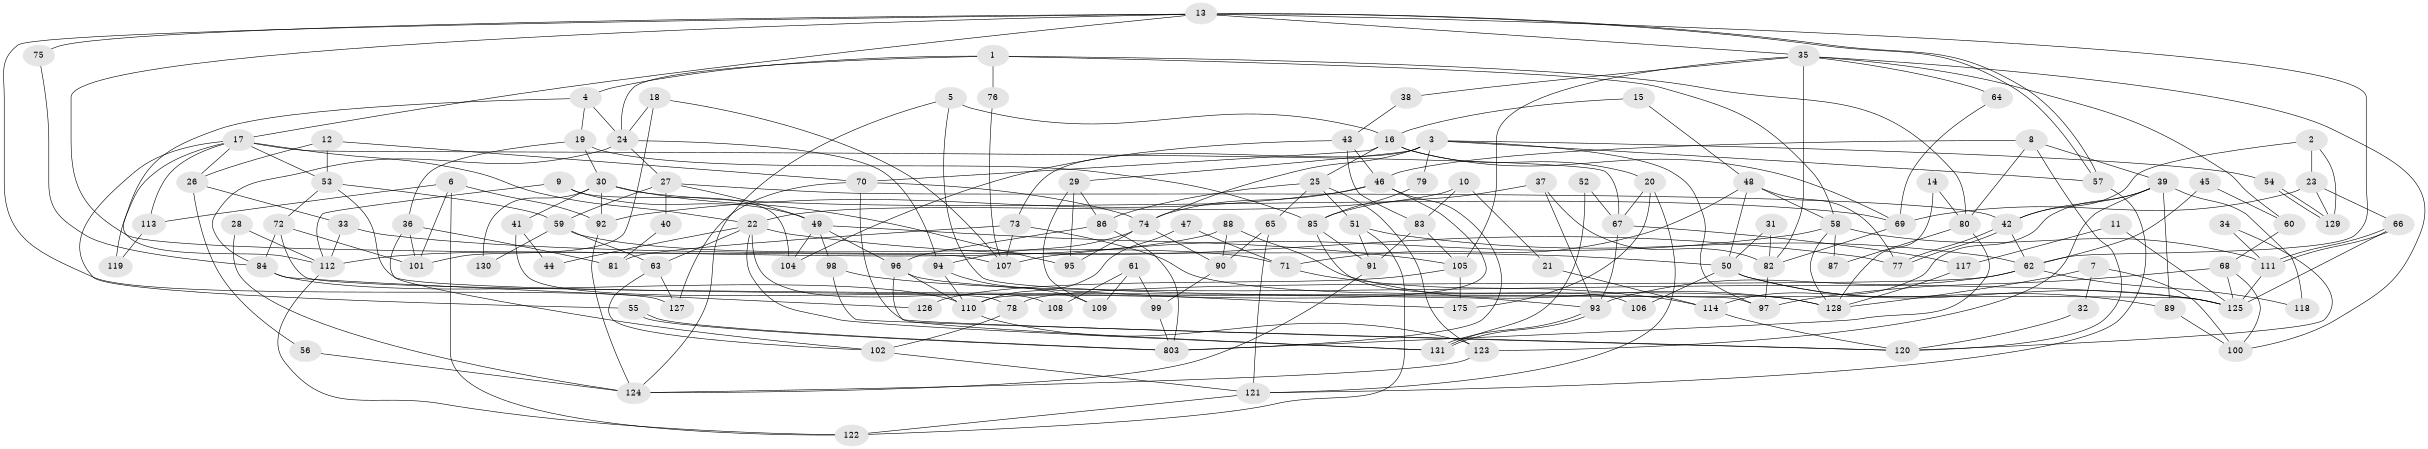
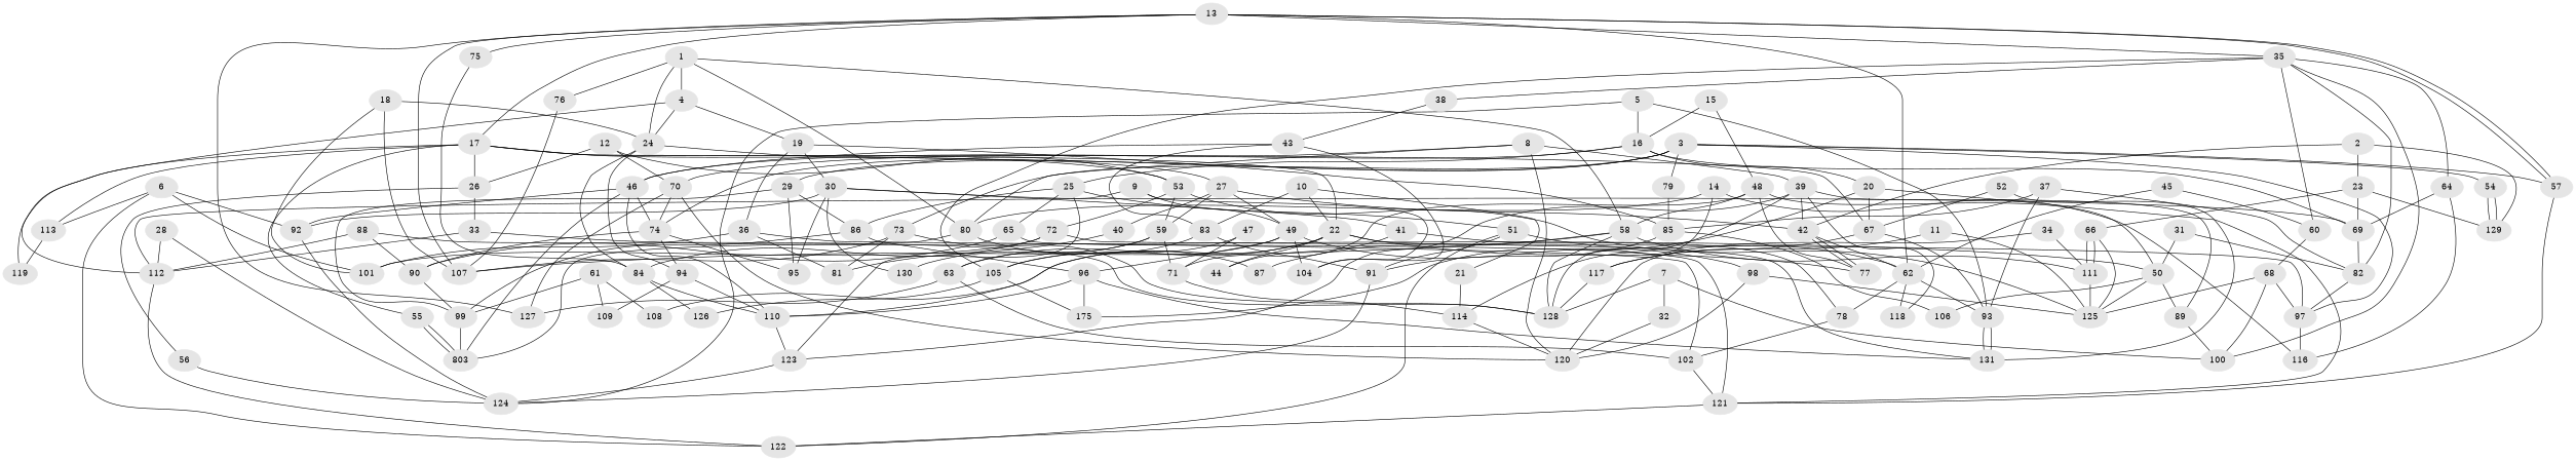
  graph {
    node [color=gray90 style=filled]
    1
    4
    24
    58
    76
    80
    19
    112
    27
    84
    94
    128
    107
    111
    87
    n16 [label=803]
    2
    23
    42
    129
    69
    66
    62
    77
    3
    29
    54
    57
    73
    74
    79
    97
    86
    95
    109
    121
    81
    90
    85
+   116
    30
    36
    122
    5
    16
    93
    124
    70
    20
    25
    131
    6
    92
    101
    113
    119
    7
    32
    100
    120
    8
    39
    46
    114
    123
    89
    118
    110
    9
    49
    104
    105
    96
    98
    10
    21
    22
    83
    44
    63
    108
    91
    11
    117
    125
    12
    26
    53
    33
    56
    59
    72
    127
    13
    17
    35
    75
    55
    67
    82
    38
    60
    64
    78
    14
    15
    48
    50
    71
    n110 [label=175]
    51
    65
    18
    41
    130
    102
    106
    40
    126
    99
    28
    31
    34
    43
    68
    37
    45
    47
    52
    61
    88
    1 -- 4
    1 -- 24
    1 -- 58
    1 -- 76
    1 -- 80
    4 -- 24
    4 -- 19
    4 -- 112
    24 -- 27
    24 -- 84
    24 -- 94
    58 -- 128
    58 -- 107
    58 -- 111
    58 -- 87
    76 -- 107
    80 -- 87
    80 -- n16
    19 -- 85
    19 -- 30
    19 -- 36
    112 -- 122
    27 -- 42
    27 -- 49
    27 -- 59
    27 -- 40
    84 -- 110
    84 -- 126
    94 -- 109
    94 -- 110
    111 -- 125
    2 -- 23
    2 -- 42
    2 -- 129
    23 -- 129
    23 -- 69
    23 -- 66
    42 -- 62
    42 -- 77
    42 -- 77
    69 -- 82
    66 -- 111
    66 -- 111
    66 -- 125
    62 -- 93
    62 -- 118
    62 -- 78
    3 -- 29
    3 -- 54
    3 -- 57
    3 -- 73
    3 -- 74
    3 -- 79
    3 -- 97
    29 -- 86
    29 -- 95
-   29 -- 109
+   29 -- 99
    54 -- 129
    54 -- 129
    57 -- 121
    73 -- 128
    73 -- 107
    73 -- 81
    74 -- 94
    74 -- 95
    74 -- 90
    79 -- 85
+   97 -- 116
    86 -- 96
-   86 -- n16
+   86 -- 99
    121 -- 122
    90 -- 99
    85 -- 91
    85 -- 106
    30 -- 69
    30 -- 95
    30 -- 92
    30 -- 41
    30 -- 130
    36 -- 81
    36 -- 101
    36 -- 102
    5 -- 16
    5 -- 93
    5 -- 124
    16 -- 69
    16 -- 70
    16 -- 20
    16 -- 25
    93 -- 131
    93 -- 131
    70 -- 74
    70 -- 120
    70 -- 127
    20 -- 121
    20 -- 67
    20 -- n110
    25 -- 86
    25 -- 123
    25 -- 51
    25 -- 65
    6 -- 122
    6 -- 92
    6 -- 101
    6 -- 113
    92 -- 124
    113 -- 119
    7 -- 128
    7 -- 32
    7 -- 100
    32 -- 120
    8 -- 80
    8 -- 120
    8 -- 39
    8 -- 46
    39 -- 42
    39 -- 114
    39 -- 123
    39 -- 89
    39 -- 118
    46 -- n16
    46 -- 74
    46 -- 92
    46 -- 110
    114 -- 120
    123 -- 124
    89 -- 100
    110 -- 123
    9 -- 112
    9 -- 49
    9 -- 104
    49 -- 104
    49 -- 105
    49 -- 96
    49 -- 98
    105 -- n110
    105 -- 126
    96 -- 131
    96 -- 110
    96 -- n110
    98 -- 120
    98 -- 125
    10 -- 21
    10 -- 22
    10 -- 83
    21 -- 114
    22 -- 77
    22 -- 131
    22 -- 44
    22 -- 63
    22 -- 108
    83 -- 105
    83 -- 91
    63 -- 127
    63 -- 102
    91 -- 124
    11 -- 117
    11 -- 125
    117 -- 128
    12 -- 70
    12 -- 26
    12 -- 53
    26 -- 33
    26 -- 56
    53 -- 125
    53 -- 59
    53 -- 72
    33 -- 112
    33 -- 50
    56 -- 124
    59 -- 63
    59 -- 71
    59 -- 130
    72 -- 84
    72 -- 97
    72 -- 101
    13 -- 107
    13 -- 62
    13 -- 57
    13 -- 57
    13 -- 127
    13 -- 17
    13 -- 35
    13 -- 75
    17 -- 113
    17 -- 119
    17 -- 22
    17 -- 26
    17 -- 53
    17 -- 55
    17 -- 67
    35 -- 100
    35 -- 105
    35 -- 82
    35 -- 38
    35 -- 60
    35 -- 64
    75 -- 84
    55 -- n16
    55 -- n16
    67 -- 93
    67 -- 117
    82 -- 97
    38 -- 43
    60 -- 68
    64 -- 69
+   64 -- 116
    78 -- 102
    14 -- 80
    14 -- 128
+   14 -- 116
    15 -- 16
    15 -- 48
    48 -- 58
    48 -- 77
    48 -- 50
    48 -- 71
    50 -- 89
    50 -- 125
    50 -- 106
    71 -- 114
    51 -- 62
    51 -- 122
    51 -- 91
    65 -- 121
    65 -- 90
    18 -- 24
    18 -- 107
    18 -- 101
    41 -- 44
    41 -- 78
    102 -- 121
    40 -- 81
    99 -- n16
    28 -- 112
    28 -- 124
    31 -- 82
    31 -- 50
    34 -- 111
    34 -- 120
    43 -- 46
    43 -- 104
    43 -- 83
    68 -- 97
    68 -- 100
    68 -- 125
    37 -- 85
    37 -- 93
    37 -- 82
    45 -- 62
    45 -- 60
    47 -- 110
    47 -- 71
    52 -- 131
    52 -- 67
    61 -- 109
    61 -- 108
    61 -- 99
    88 -- 112
    88 -- 128
    88 -- 90
  }
